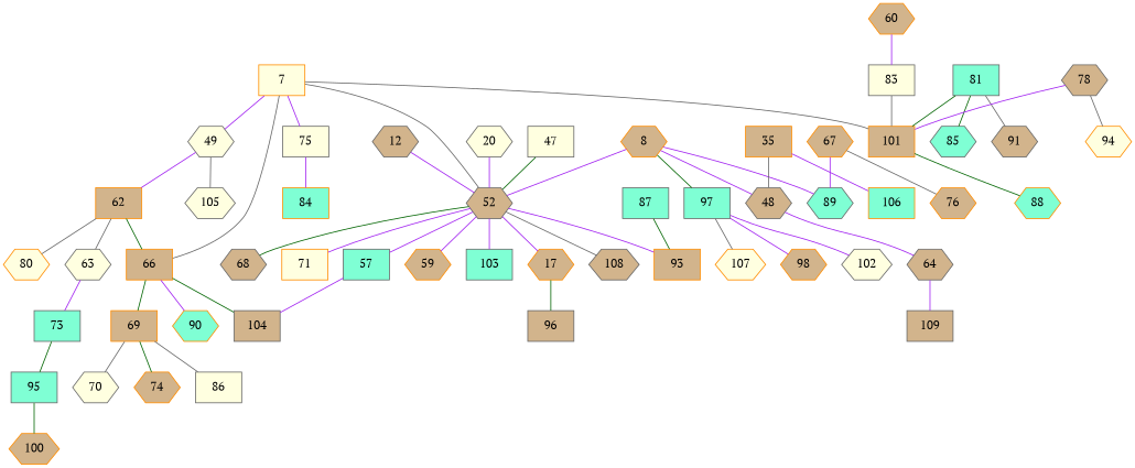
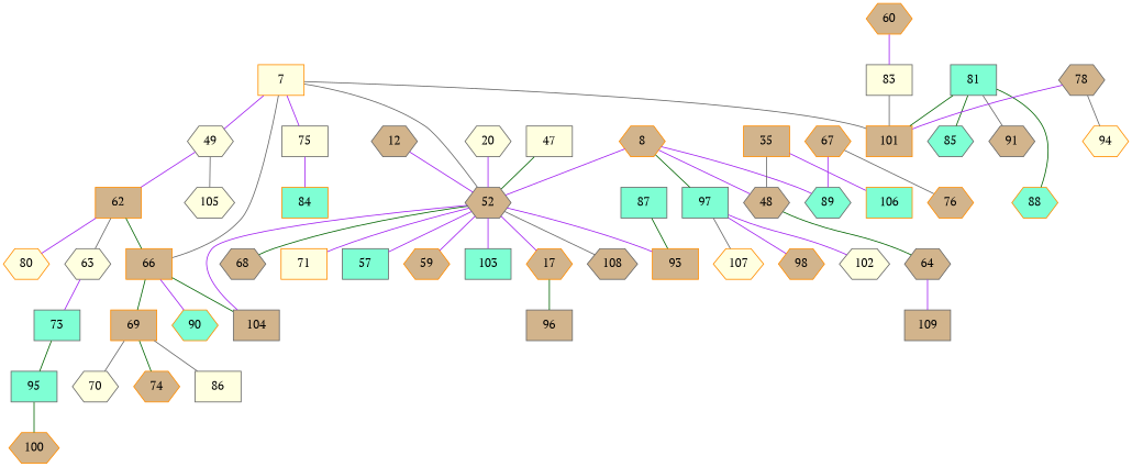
  graph {
    fontname="PT Serif"
    node [color=gray40 fillcolor=tan fontname="PT Serif" shape=hexagon style=filled]
    edge [color=purple fontname="PT Serif"]
    7 [color=darkorange fillcolor=lightyellow shape=box super="+3"]
    49 [fillcolor=lightyellow super="+43"]
    52 [super="+23+38"]
    66 [color=darkorange shape=box super="+32+54"]
    75 [fillcolor=lightyellow shape=box super="+13+17"]
    101 [color=darkorange shape=box super="+18"]
    62 [color=darkorange shape=box super="+33+30"]
    105 [fillcolor=lightyellow]
    57 [fillcolor=aquamarine shape=box]
    68
    71 [color=darkorange fillcolor=lightyellow shape=box super="+51"]
    n12 [color=darkorange label=17 super="+44"]
    93 [color=darkorange shape=box super="+61"]
    n14 [color=darkorange label=59 super="+45"]
    103 [fillcolor=aquamarine shape=box super="+37"]
    104 [shape=box super="+10"]
    108
    69 [color=darkorange shape=box]
    90 [color=darkorange fillcolor=aquamarine]
    84 [color=darkorange fillcolor=aquamarine shape=box]
    97 [fillcolor=aquamarine shape=box super="+55+11+36+15+25+50+40+79+82+92"]
    98 [color=darkorange]
    102 [fillcolor=lightyellow]
    107 [color=darkorange fillcolor=lightyellow]
    8 [color=darkorange super="+1"]
    48 [super="+9"]
    89 [fillcolor=aquamarine super="+65"]
    64
    12
    20 [fillcolor=lightyellow super="+5"]
    35 [color=darkorange shape=box super="+28+14"]
    106 [color=darkorange fillcolor=aquamarine shape=box]
    47 [fillcolor=lightyellow shape=box]
    109 [shape=box]
    63 [fillcolor=lightyellow]
    80 [color=darkorange fillcolor=lightyellow]
    96 [shape=box]
    81 [fillcolor=aquamarine shape=box super="+72+59"]
    85 [fillcolor=aquamarine]
    88 [color=darkorange fillcolor=aquamarine]
    91
    83 [fillcolor=lightyellow shape=box super="+42"]
    60 [color=darkorange]
    73 [fillcolor=aquamarine shape=box]
    95 [fillcolor=aquamarine shape=box]
    70 [fillcolor=lightyellow]
    74 [color=darkorange]
    86 [fillcolor=lightyellow shape=box]
    67 [color=darkorange]
    76 [color=darkorange]
    100 [color=darkorange]
    78
    94 [color=darkorange fillcolor=lightyellow]
    87 [fillcolor=aquamarine shape=box]
    7 -- 49 [weight=2]
    7 -- 52 [color=gray40]
    7 -- 66 [color=gray40 weight=2]
    7 -- 75
    7 -- 101 [color=gray40 weight=2]
    49 -- 62
    49 -- 105 [color=gray40]
    52 -- 57
    52 -- 68 [color=darkgreen]
    52 -- 71
    52 -- n12
    52 -- 93
    52 -- n14
    52 -- 103
-   57 -- 104
+   52 -- 104
    52 -- 108 [color=gray40]
    66 -- 104 [color=darkgreen]
    66 -- 69 [color=darkgreen]
    66 -- 90
    75 -- 84
    62 -- 66 [color=darkgreen]
    62 -- 63 [color=gray40]
-   62 -- 80 [color=gray40]
+   62 -- 80
    n12 -- 96 [color=darkgreen]
    69 -- 70 [color=gray40]
    69 -- 74 [color=darkgreen]
    69 -- 86 [color=gray40]
    97 -- 98
    97 -- 102
    97 -- 107 [color=gray40]
    8 -- 52 [weight=3]
    8 -- 97 [color=darkgreen]
    8 -- 48
    8 -- 89
-   48 -- 64
+   48 -- 64 [color=darkgreen]
    64 -- 109
    12 -- 52
    20 -- 52
    35 -- 48 [color=gray40 weight=2]
    35 -- 106
    47 -- 52 [color=darkgreen]
    63 -- 73
    81 -- 101 [color=darkgreen]
    81 -- 85 [color=darkgreen]
-   101 -- 88 [color=darkgreen]
+   81 -- 88 [color=darkgreen]
    81 -- 91 [color=gray40]
    83 -- 101 [color=gray40]
    60 -- 83
    73 -- 95 [color=darkgreen]
    95 -- 100 [color=darkgreen]
    67 -- 89
    67 -- 76 [color=gray40]
    78 -- 101
    78 -- 94 [color=gray40]
    87 -- 93 [color=darkgreen]
  }
